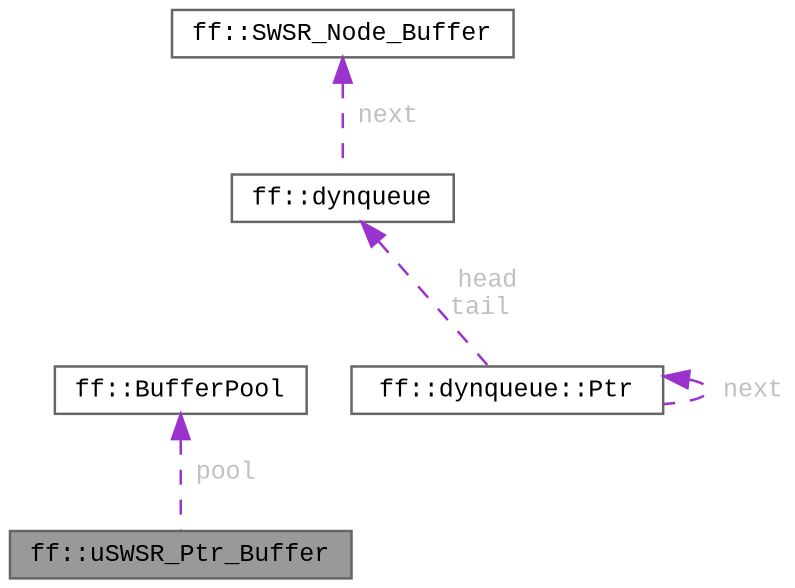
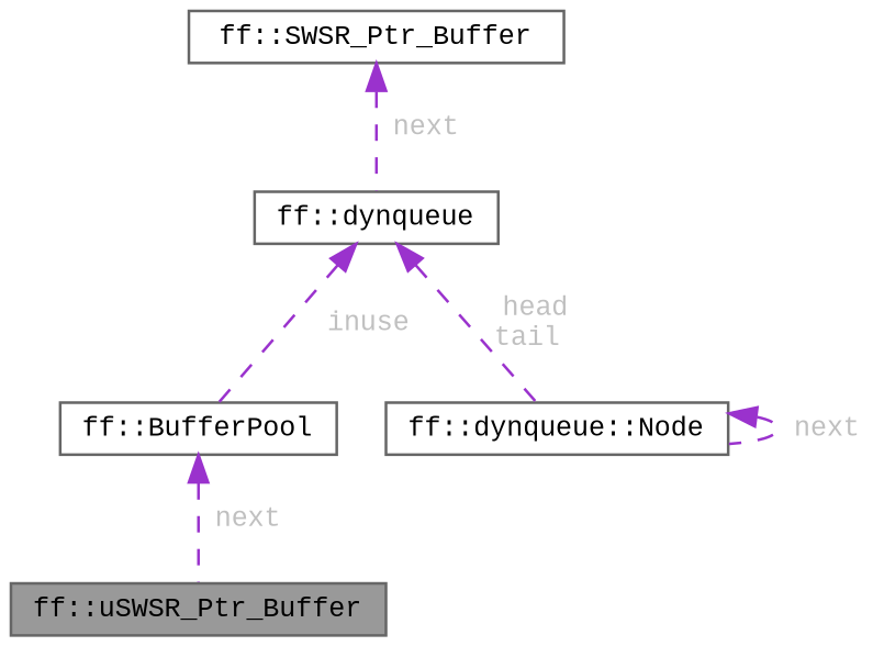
  digraph {
    fontname="Liberation Mono"
    node [color=gray40 fillcolor=white fontname="Liberation Mono" fontsize=10 shape=box style=filled]
    edge [color=darkorchid3 dir=back fontcolor=grey fontname="Liberation Mono" fontsize=10 labelfontname=Helvetica labelfontsize=10 style=dashed]
    n1 [fillcolor=grey60 fontcolor=black height=0.2 label="ff::uSWSR_Ptr_Buffer" width=0.4]
    n2 [height=0.2 label="ff::BufferPool" width=0.4]
    n3 [height=0.2 label="ff::dynqueue" width=0.4]
-   n4 [height=0.2 label="ff::dynqueue::Ptr" width=0.4]
-   n5 [height=0.2 label="ff::SWSR_Node_Buffer" width=0.4]
-   n2 -> n1 [label=" pool"]
+   n4 [height=0.2 label="ff::dynqueue::Node" width=0.4]
+   n5 [height=0.2 label="ff::SWSR_Ptr_Buffer" width=0.4]
+   n2 -> n1 [label=" next"]
+   n3 -> n2 [label=" inuse"]
    n3 -> n4 [label=" head\ntail"]
    n4 -> n4 [label=" next"]
    n5 -> n3 [label=" next"]
  }
